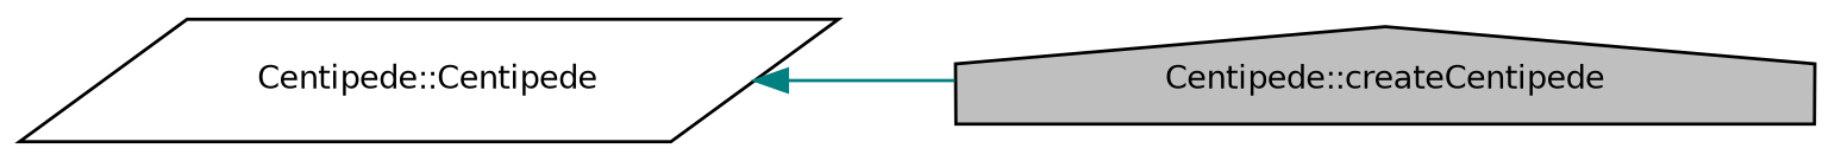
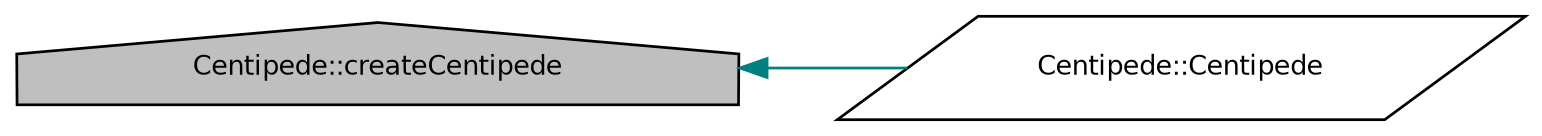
  digraph {
    rankdir=LR
    node [color=black fontname=Helvetica fontsize=10 style=filled]
    n1 [fillcolor=grey75 fontcolor=black height=0.2 label="Centipede::createCentipede" shape=house width=0.4]
    n2 [fillcolor=white height=0.2 label="Centipede::Centipede" shape=parallelogram width=0.4]
-   n2 -> n1 [color=teal dir=back fontname=Helvetica fontsize=10 labelfontname=Helvetica labelfontsize=10 style=solid]
+   n1 -> n2 [color=teal dir=back fontname=Helvetica fontsize=10 labelfontname=Helvetica labelfontsize=10 style=solid]
  }
